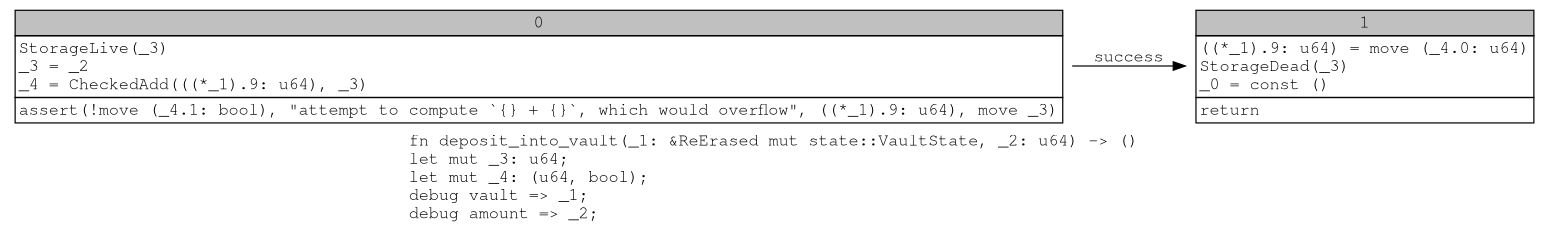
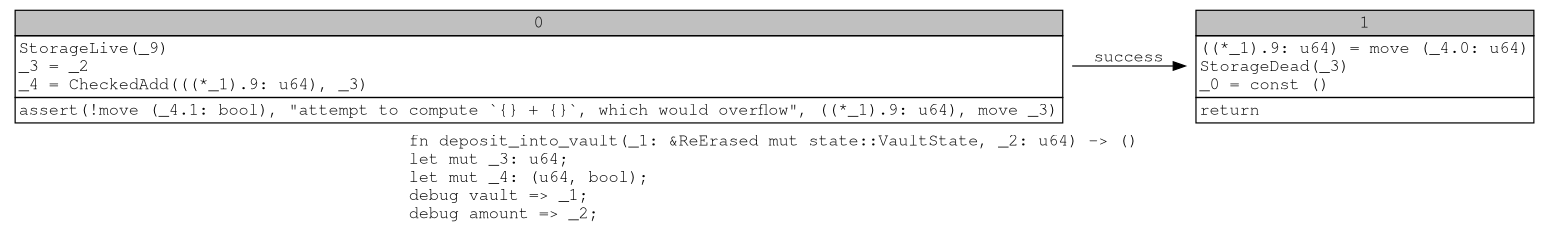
  digraph {
    fontname="Courier, monospace"
    label=<fn deposit_into_vault(_1: &amp;ReErased mut state::VaultState, _2: u64) -&gt; ()<br align="left"/>let mut _3: u64;<br align="left"/>let mut _4: (u64, bool);<br align="left"/>debug vault =&gt; _1;<br align="left"/>debug amount =&gt; _2;<br align="left"/>>
    rankdir=LR
    node [fontname="Courier, monospace" shape=none]
-   n1 [label=<<table border="0" cellborder="1" cellspacing="0"><tr><td bgcolor="gray" align="center" colspan="1">0</td></tr><tr><td align="left" balign="left">StorageLive(_3)<br/>_3 = _2<br/>_4 = CheckedAdd(((*_1).9: u64), _3)<br/></td></tr><tr><td align="left">assert(!move (_4.1: bool), &quot;attempt to compute `{} + {}`, which would overflow&quot;, ((*_1).9: u64), move _3)</td></tr></table>>]
+   n1 [label=<<table border="0" cellborder="1" cellspacing="0"><tr><td bgcolor="gray" align="center" colspan="1">0</td></tr><tr><td align="left" balign="left">StorageLive(_9)<br/>_3 = _2<br/>_4 = CheckedAdd(((*_1).9: u64), _3)<br/></td></tr><tr><td align="left">assert(!move (_4.1: bool), &quot;attempt to compute `{} + {}`, which would overflow&quot;, ((*_1).9: u64), move _3)</td></tr></table>>]
    n2 [label=<<table border="0" cellborder="1" cellspacing="0"><tr><td bgcolor="gray" align="center" colspan="1">1</td></tr><tr><td align="left" balign="left">((*_1).9: u64) = move (_4.0: u64)<br/>StorageDead(_3)<br/>_0 = const ()<br/></td></tr><tr><td align="left">return</td></tr></table>>]
    n1 -> n2 [fontname="Courier, monospace" label=success]
  }
